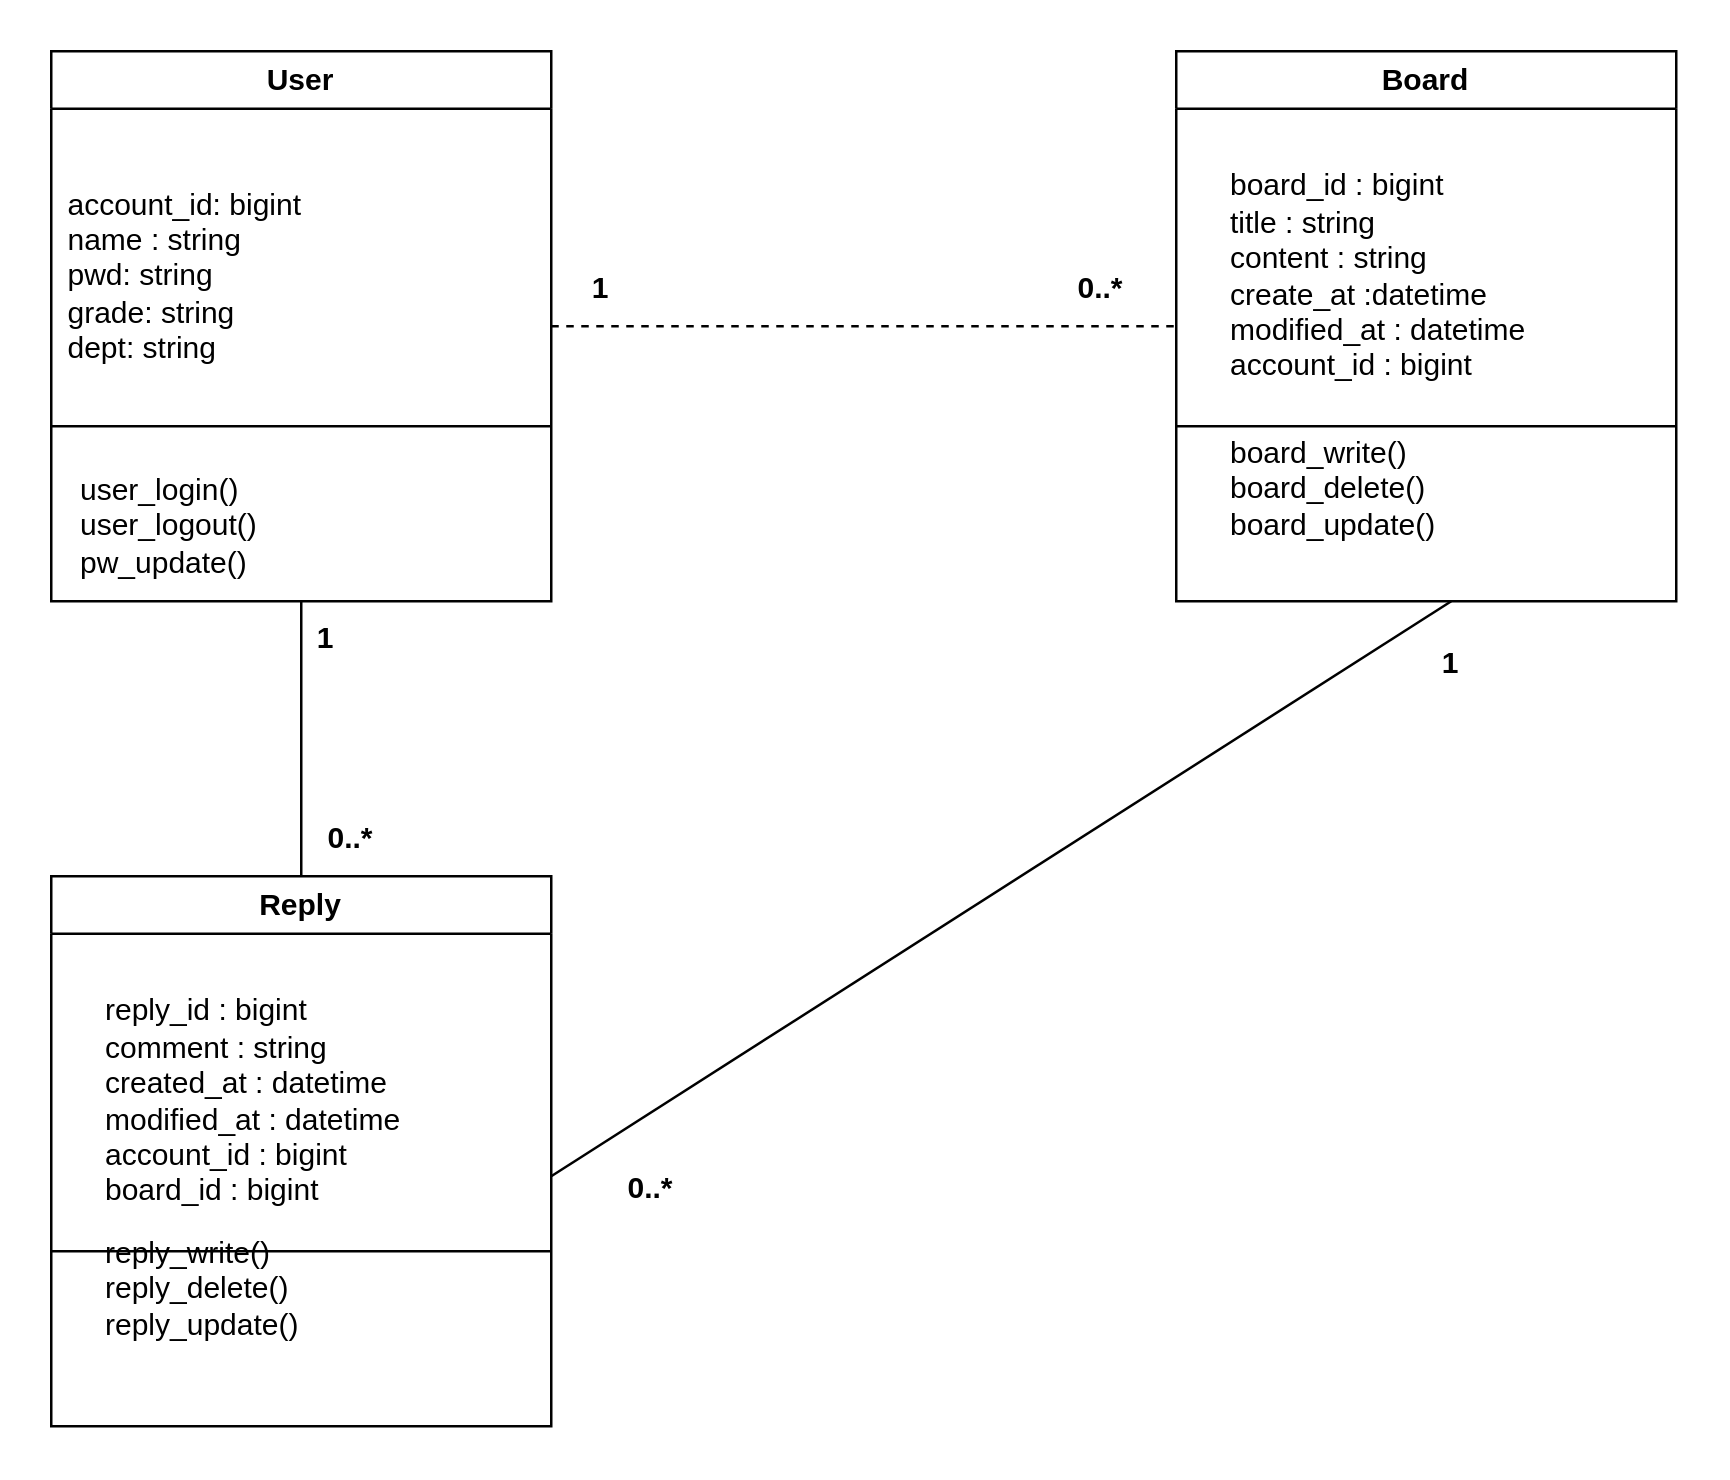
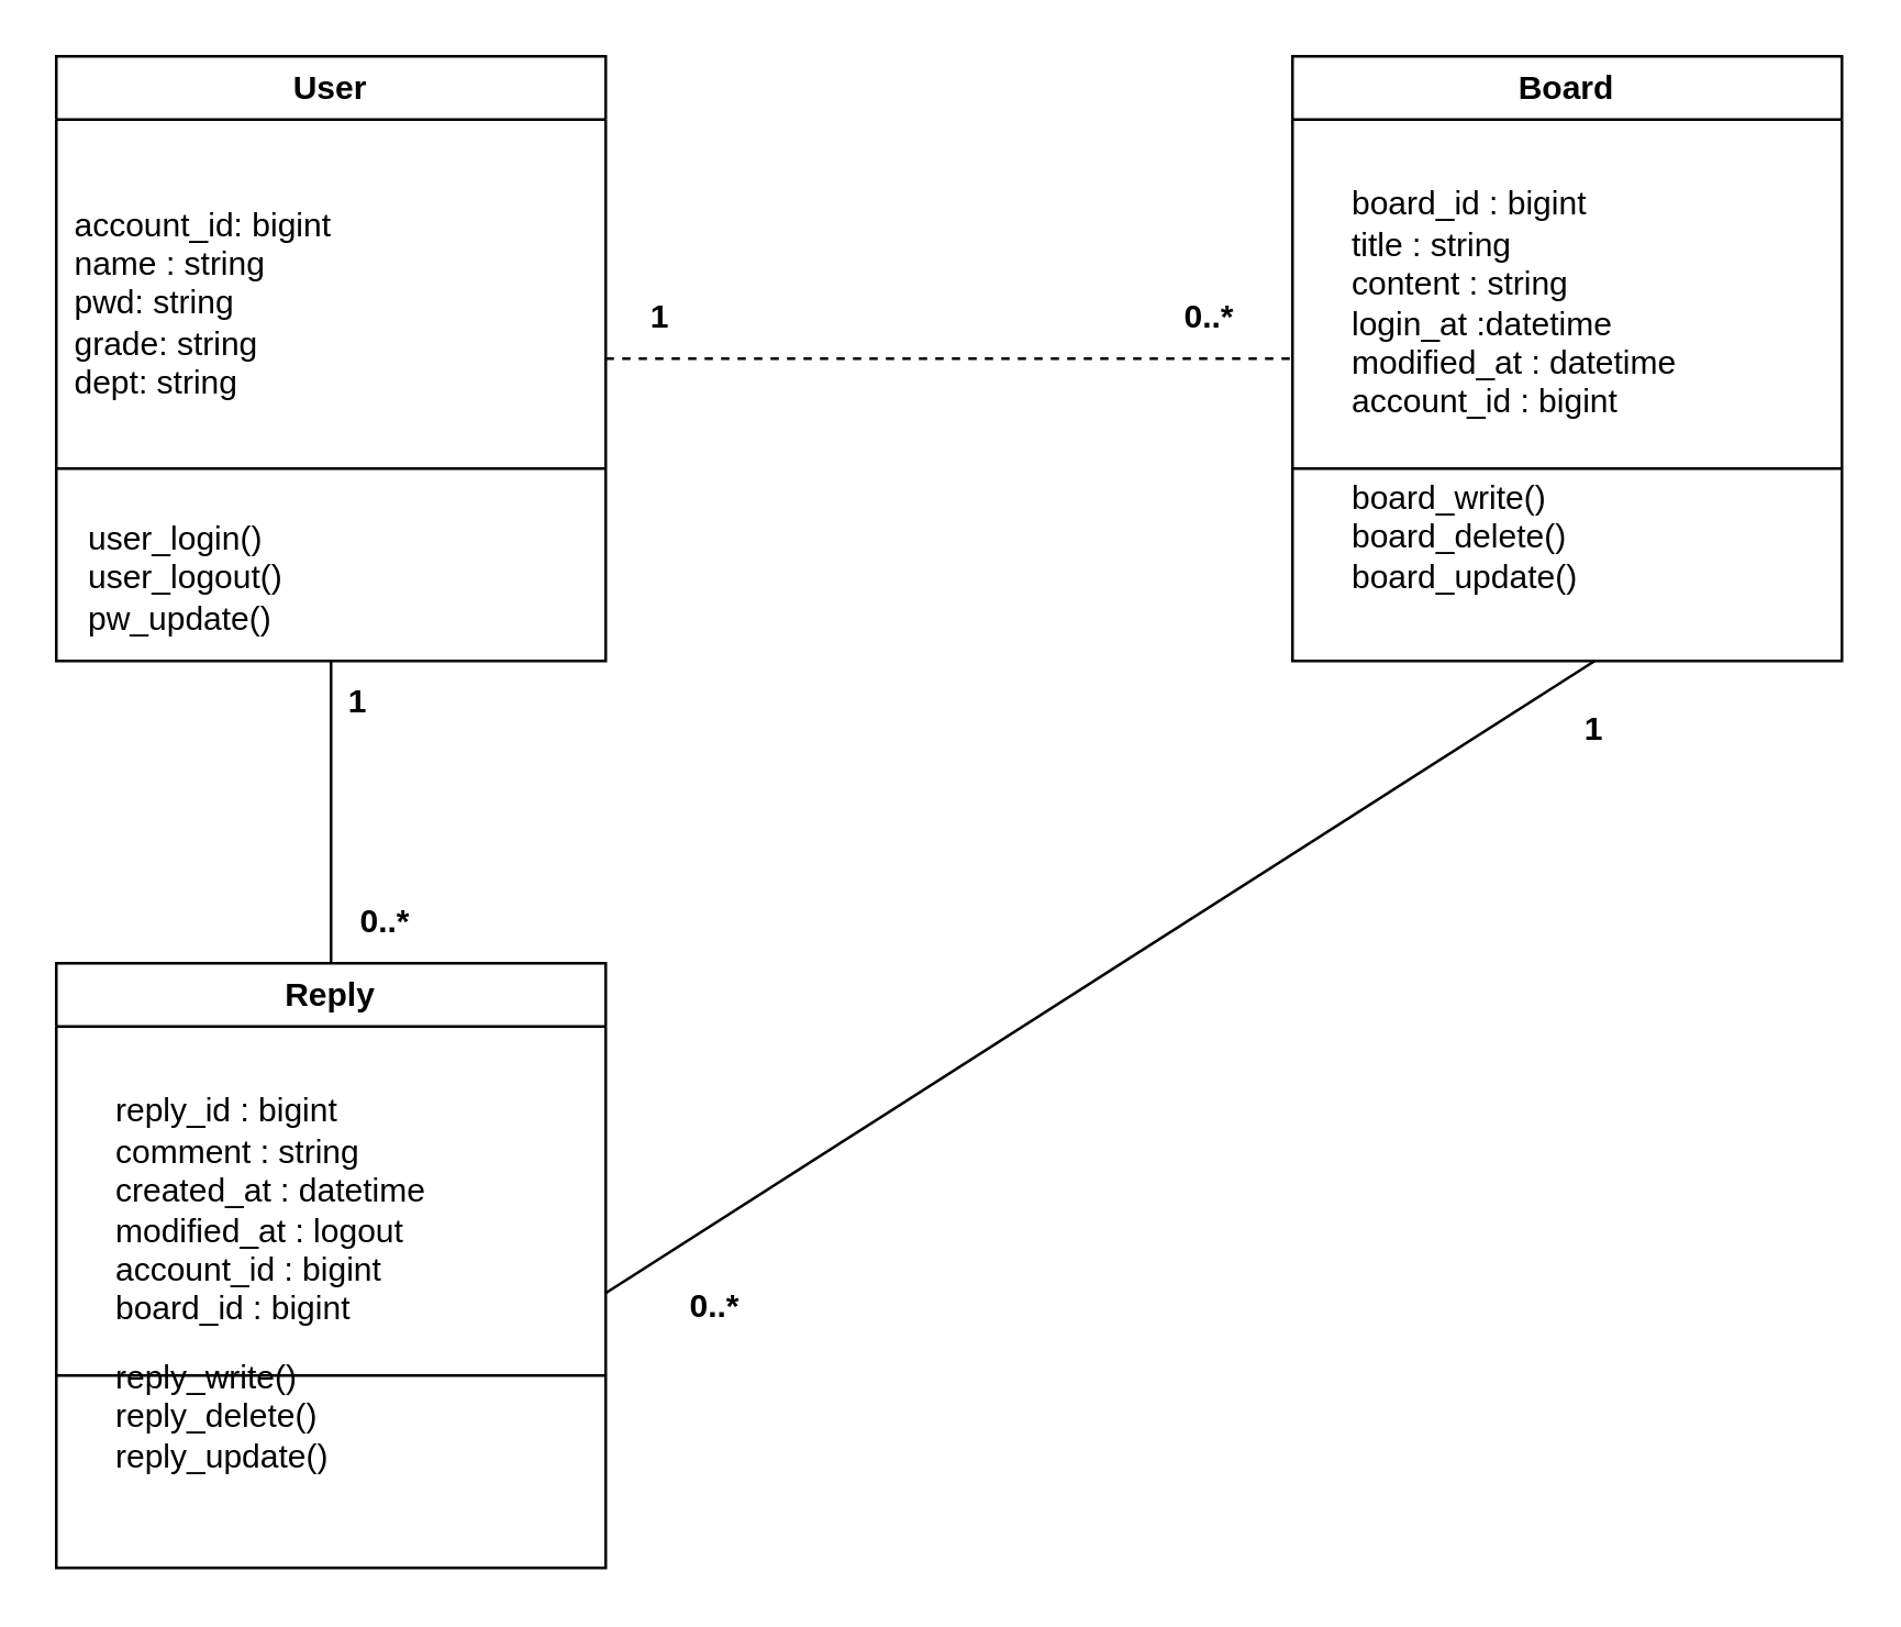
  <mxCell id="0" />
  <mxCell id="1" parent="0" />
  <mxCell id="2" value="User" style="swimlane;whiteSpace=wrap;html=1;" vertex="1" parent="1"><mxGeometry x="20" y="20" width="200" height="220" as="geometry" /></mxCell>
  <mxCell id="3" value="&lt;div&gt;account_id: bigint&lt;/div&gt;&lt;div&gt;name : string&lt;/div&gt;&lt;div&gt;pwd: string&lt;/div&gt;&lt;div&gt;grade: string&lt;/div&gt;&lt;div&gt;dept: string&lt;/div&gt;" style="text;html=1;align=left;verticalAlign=middle;resizable=0;points=[];autosize=1;strokeColor=none;fillColor=none;" vertex="1" parent="2"><mxGeometry x="5" y="45" width="120" height="90" as="geometry" /></mxCell>
  <mxCell id="4" value="&lt;div&gt;user_login()&lt;/div&gt;&lt;div&gt;user_logout()&lt;/div&gt;&lt;div&gt;pw_update()&lt;/div&gt;" style="text;html=1;strokeColor=none;fillColor=none;align=left;verticalAlign=middle;whiteSpace=wrap;rounded=0;" vertex="1" parent="2"><mxGeometry x="10" y="175" width="60" height="30" as="geometry" /></mxCell>
  <mxCell id="5" value="" style="endArrow=none;html=1;rounded=0;" edge="1" parent="2"><mxGeometry width="50" height="50" relative="1" as="geometry"><mxPoint x="200" y="150" as="sourcePoint" /><mxPoint y="150" as="targetPoint" /></mxGeometry></mxCell>
  <mxCell id="6" value="Reply" style="swimlane;whiteSpace=wrap;html=1;" vertex="1" parent="1"><mxGeometry x="20" y="350" width="200" height="220" as="geometry" /></mxCell>
- <mxCell id="7" value="&lt;div&gt;reply_id : bigint&lt;/div&gt;&lt;div&gt;comment : string&lt;/div&gt;&lt;div&gt;created_at : datetime&lt;/div&gt;&lt;div&gt;modified_at : datetime&lt;/div&gt;&lt;div&gt;account_id : bigint&lt;/div&gt;&lt;div&gt;board_id : bigint&lt;/div&gt;" style="text;html=1;align=left;verticalAlign=middle;resizable=0;points=[];autosize=1;strokeColor=none;fillColor=none;" vertex="1" parent="6"><mxGeometry x="20" y="40" width="140" height="100" as="geometry" /></mxCell>
+ <mxCell id="7" value="&lt;div&gt;reply_id : bigint&lt;/div&gt;&lt;div&gt;comment : string&lt;/div&gt;&lt;div&gt;created_at : datetime&lt;/div&gt;&lt;div&gt;modified_at : logout&lt;/div&gt;&lt;div&gt;account_id : bigint&lt;/div&gt;&lt;div&gt;board_id : bigint&lt;/div&gt;" style="text;html=1;align=left;verticalAlign=middle;resizable=0;points=[];autosize=1;strokeColor=none;fillColor=none;" vertex="1" parent="6"><mxGeometry x="20" y="40" width="140" height="100" as="geometry" /></mxCell>
  <mxCell id="8" value="&lt;div&gt;reply_write()&lt;/div&gt;&lt;div&gt;reply_delete()&lt;/div&gt;&lt;div&gt;reply_update()&lt;/div&gt;" style="text;html=1;strokeColor=none;fillColor=none;align=left;verticalAlign=middle;whiteSpace=wrap;rounded=0;" vertex="1" parent="6"><mxGeometry x="20" y="150" width="60" height="30" as="geometry" /></mxCell>
  <mxCell id="9" value="" style="endArrow=none;html=1;rounded=0;" edge="1" parent="6"><mxGeometry width="50" height="50" relative="1" as="geometry"><mxPoint x="200" y="150" as="sourcePoint" /><mxPoint y="150" as="targetPoint" /></mxGeometry></mxCell>
  <mxCell id="10" value="Board" style="swimlane;whiteSpace=wrap;html=1;" vertex="1" parent="1"><mxGeometry x="470" y="20" width="200" height="220" as="geometry" /></mxCell>
- <mxCell id="11" value="board_id : bigint&lt;br&gt;title : string&lt;br&gt;content : string&lt;br&gt;create_at :datetime&lt;br&gt;modified_at : datetime&amp;nbsp;&lt;br&gt;account_id : bigint" style="text;html=1;align=left;verticalAlign=middle;resizable=0;points=[];autosize=1;strokeColor=none;fillColor=none;" vertex="1" parent="10"><mxGeometry x="20" y="40" width="140" height="100" as="geometry" /></mxCell>
+ <mxCell id="11" value="board_id : bigint&lt;br&gt;title : string&lt;br&gt;content : string&lt;br&gt;login_at :datetime&lt;br&gt;modified_at : datetime&amp;nbsp;&lt;br&gt;account_id : bigint" style="text;html=1;align=left;verticalAlign=middle;resizable=0;points=[];autosize=1;strokeColor=none;fillColor=none;" vertex="1" parent="10"><mxGeometry x="20" y="40" width="140" height="100" as="geometry" /></mxCell>
  <mxCell id="12" value="board_write()&lt;br&gt;board_delete()&lt;br&gt;board_update()" style="text;html=1;strokeColor=none;fillColor=none;align=left;verticalAlign=middle;whiteSpace=wrap;rounded=0;" vertex="1" parent="10"><mxGeometry x="20" y="160" width="60" height="30" as="geometry" /></mxCell>
  <mxCell id="13" value="" style="endArrow=none;html=1;rounded=0;" edge="1" parent="10"><mxGeometry width="50" height="50" relative="1" as="geometry"><mxPoint x="200" y="150" as="sourcePoint" /><mxPoint y="150" as="targetPoint" /></mxGeometry></mxCell>
  <mxCell id="14" value="" style="endArrow=none;html=1;rounded=0;exitX=1;exitY=0.5;exitDx=0;exitDy=0;entryX=0;entryY=0.5;entryDx=0;entryDy=0;dashed=1;" edge="1" parent="1" source="2" target="10"><mxGeometry width="50" height="50" relative="1" as="geometry"><mxPoint x="330" y="160" as="sourcePoint" /><mxPoint x="380" y="110" as="targetPoint" /></mxGeometry></mxCell>
  <mxCell id="15" value="&lt;b&gt;1&lt;/b&gt;" style="text;html=1;strokeColor=none;fillColor=none;align=center;verticalAlign=middle;whiteSpace=wrap;rounded=0;" vertex="1" parent="1"><mxGeometry x="210" y="100" width="60" height="30" as="geometry" /></mxCell>
  <mxCell id="16" value="&lt;b&gt;0..*&lt;/b&gt;" style="text;html=1;strokeColor=none;fillColor=none;align=center;verticalAlign=middle;whiteSpace=wrap;rounded=0;" vertex="1" parent="1"><mxGeometry x="410" y="100" width="60" height="30" as="geometry" /></mxCell>
  <mxCell id="17" value="" style="endArrow=none;html=1;rounded=0;exitX=0.5;exitY=0;exitDx=0;exitDy=0;" edge="1" parent="1" source="6"><mxGeometry width="50" height="50" relative="1" as="geometry"><mxPoint x="110" y="340" as="sourcePoint" /><mxPoint x="120" y="240" as="targetPoint" /></mxGeometry></mxCell>
  <mxCell id="18" value="&lt;b&gt;1&lt;/b&gt;" style="text;html=1;strokeColor=none;fillColor=none;align=center;verticalAlign=middle;whiteSpace=wrap;rounded=0;" vertex="1" parent="1"><mxGeometry x="100" y="240" width="60" height="30" as="geometry" /></mxCell>
  <mxCell id="19" value="&lt;b&gt;0..*&lt;/b&gt;" style="text;html=1;strokeColor=none;fillColor=none;align=center;verticalAlign=middle;whiteSpace=wrap;rounded=0;" vertex="1" parent="1"><mxGeometry x="110" y="320" width="60" height="30" as="geometry" /></mxCell>
  <mxCell id="20" value="" style="endArrow=none;html=1;rounded=0;" edge="1" parent="1"><mxGeometry width="50" height="50" relative="1" as="geometry"><mxPoint x="220" y="470" as="sourcePoint" /><mxPoint x="580" y="240" as="targetPoint" /></mxGeometry></mxCell>
  <mxCell id="21" value="&lt;b&gt;0..*&lt;/b&gt;" style="text;html=1;strokeColor=none;fillColor=none;align=center;verticalAlign=middle;whiteSpace=wrap;rounded=0;" vertex="1" parent="1"><mxGeometry x="230" y="460" width="60" height="30" as="geometry" /></mxCell>
  <mxCell id="22" value="&lt;b&gt;1&lt;/b&gt;" style="text;html=1;strokeColor=none;fillColor=none;align=center;verticalAlign=middle;whiteSpace=wrap;rounded=0;" vertex="1" parent="1"><mxGeometry x="550" y="250" width="60" height="30" as="geometry" /></mxCell>
